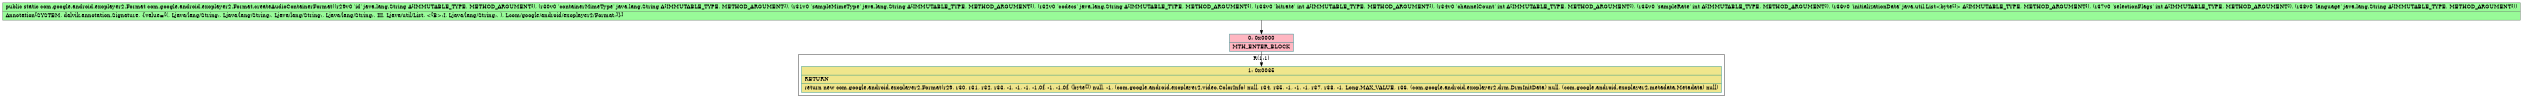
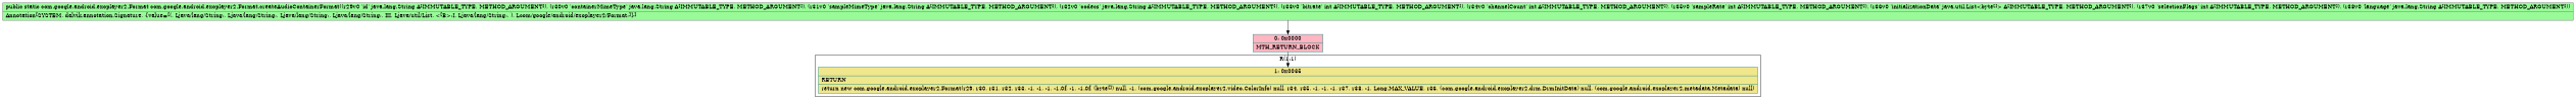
  digraph {
    node [color=teal shape=record style=filled]
    n1 [label="{1\:\ 0x0035|RETURN\l|return new com.google.android.exoplayer2.Format(r29, r30, r31, r32, r33, \-1, \-1, \-1, \-1.0f, \-1, \-1.0f, (byte[]) null, \-1, (com.google.android.exoplayer2.video.ColorInfo) null, r34, r35, \-1, \-1, \-1, r37, r38, \-1, Long.MAX_VALUE, r36, (com.google.android.exoplayer2.drm.DrmInitData) null, (com.google.android.exoplayer2.metadata.Metadata) null)\l}" fillcolor=khaki]
-   n2 [label="{0\:\ 0x0000|MTH_ENTER_BLOCK\l}" fillcolor=lightpink]
+   n2 [label="{0\:\ 0x0000|MTH_RETURN_BLOCK\l}" fillcolor=lightpink]
    n3 [label="{public static com.google.android.exoplayer2.Format com.google.android.exoplayer2.Format.createAudioContainerFormat((r29v0 'id' java.lang.String A[IMMUTABLE_TYPE, METHOD_ARGUMENT]), (r30v0 'containerMimeType' java.lang.String A[IMMUTABLE_TYPE, METHOD_ARGUMENT]), (r31v0 'sampleMimeType' java.lang.String A[IMMUTABLE_TYPE, METHOD_ARGUMENT]), (r32v0 'codecs' java.lang.String A[IMMUTABLE_TYPE, METHOD_ARGUMENT]), (r33v0 'bitrate' int A[IMMUTABLE_TYPE, METHOD_ARGUMENT]), (r34v0 'channelCount' int A[IMMUTABLE_TYPE, METHOD_ARGUMENT]), (r35v0 'sampleRate' int A[IMMUTABLE_TYPE, METHOD_ARGUMENT]), (r36v0 'initializationData' java.util.List\<byte[]\> A[IMMUTABLE_TYPE, METHOD_ARGUMENT]), (r37v0 'selectionFlags' int A[IMMUTABLE_TYPE, METHOD_ARGUMENT]), (r38v0 'language' java.lang.String A[IMMUTABLE_TYPE, METHOD_ARGUMENT]))  | Annotation[SYSTEM, dalvik.annotation.Signature, \{value=[(, Ljava\/lang\/String;, Ljava\/lang\/String;, Ljava\/lang\/String;, Ljava\/lang\/String;, III, Ljava\/util\/List, \<[B\>;I, Ljava\/lang\/String;, ), Lcom\/google\/android\/exoplayer2\/Format;]\}]\l}" fillcolor=palegreen color=gray40]
    subgraph cluster_1 {
      label="R(1:1)"
      n1
    }
    n2 -> n1
    n3 -> n2
  }
